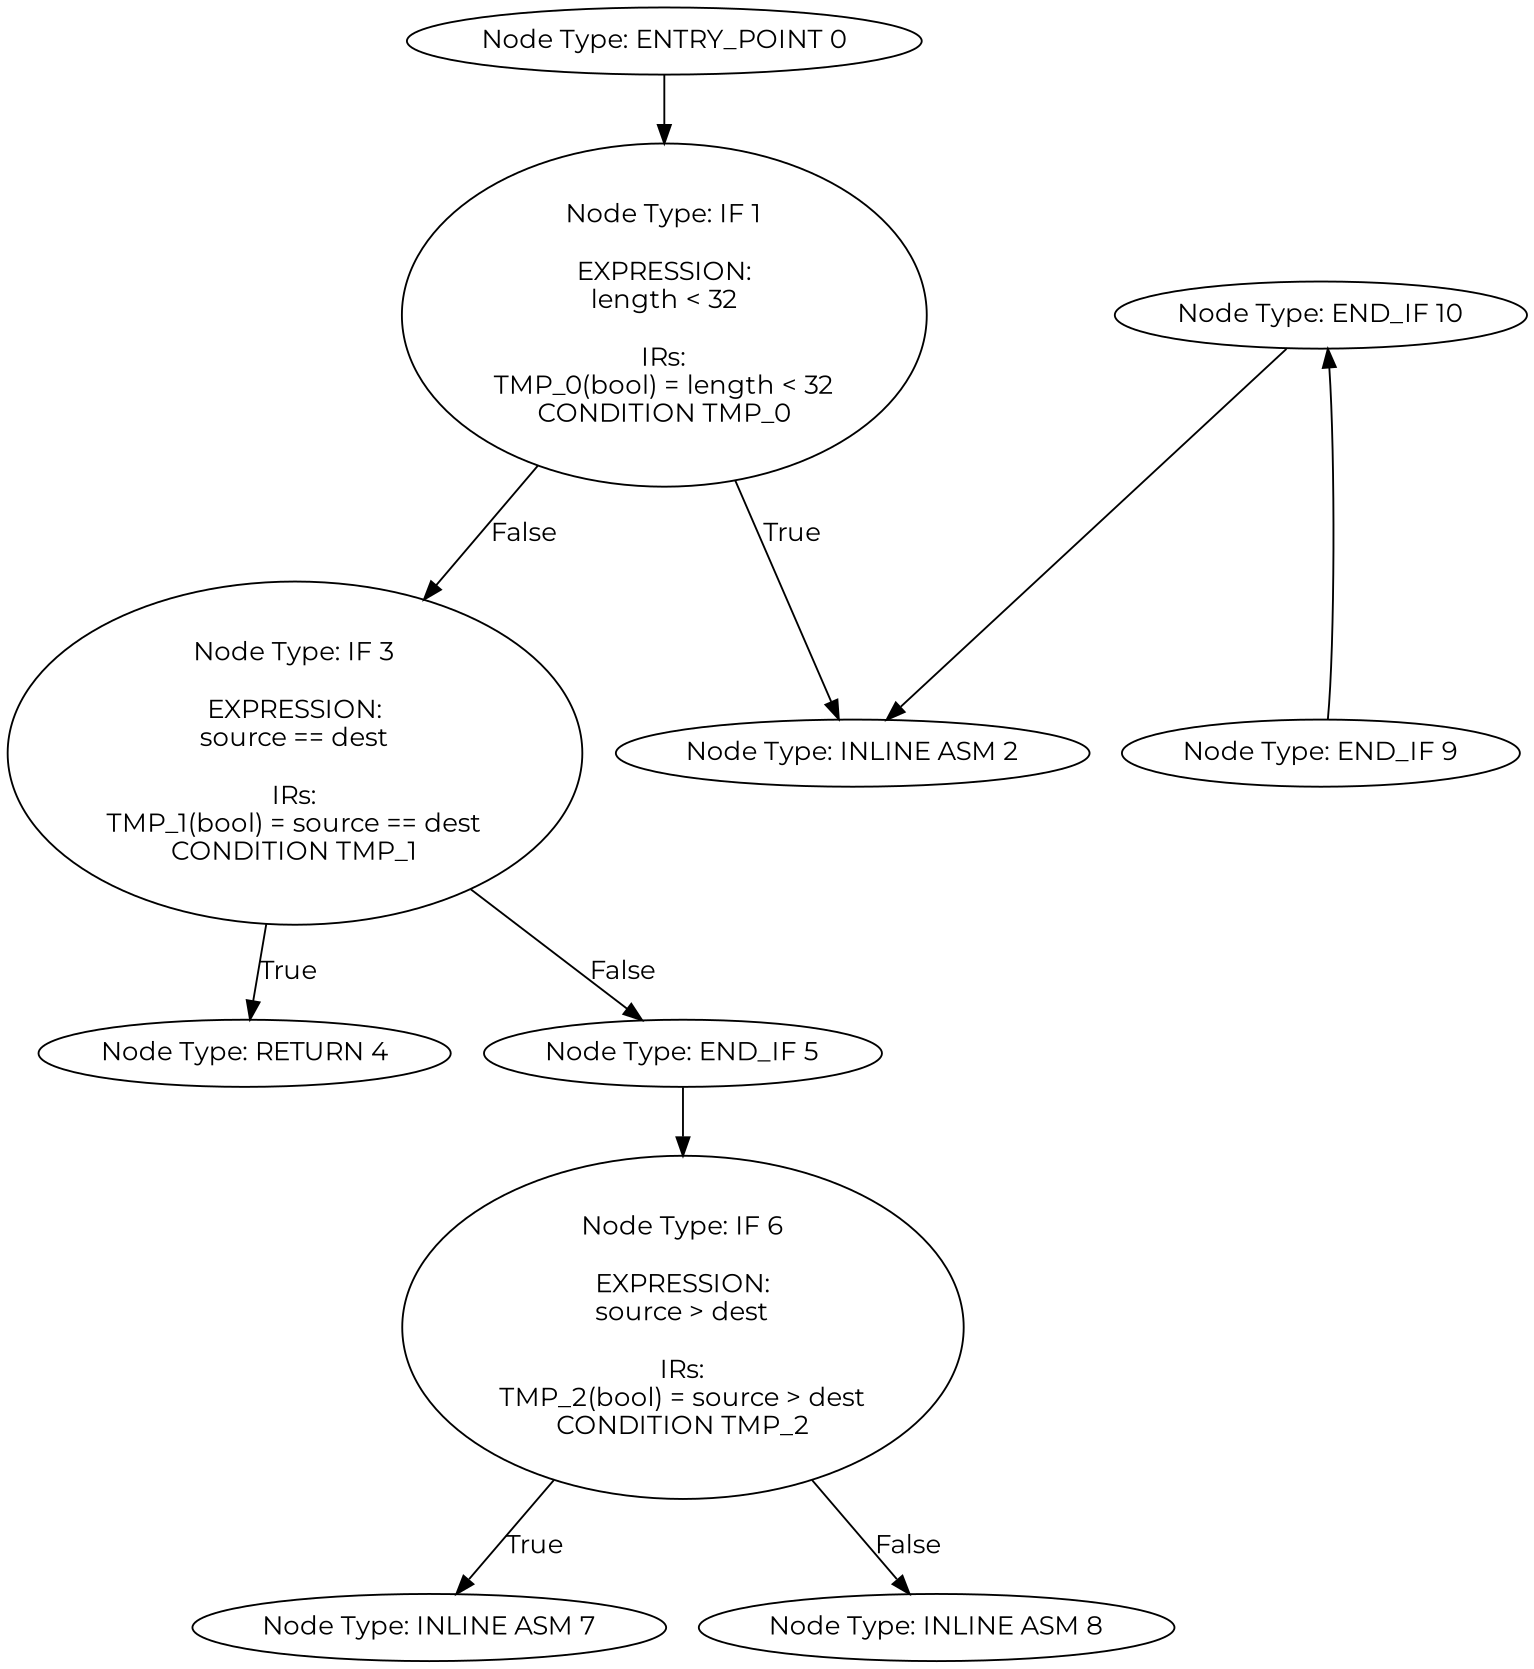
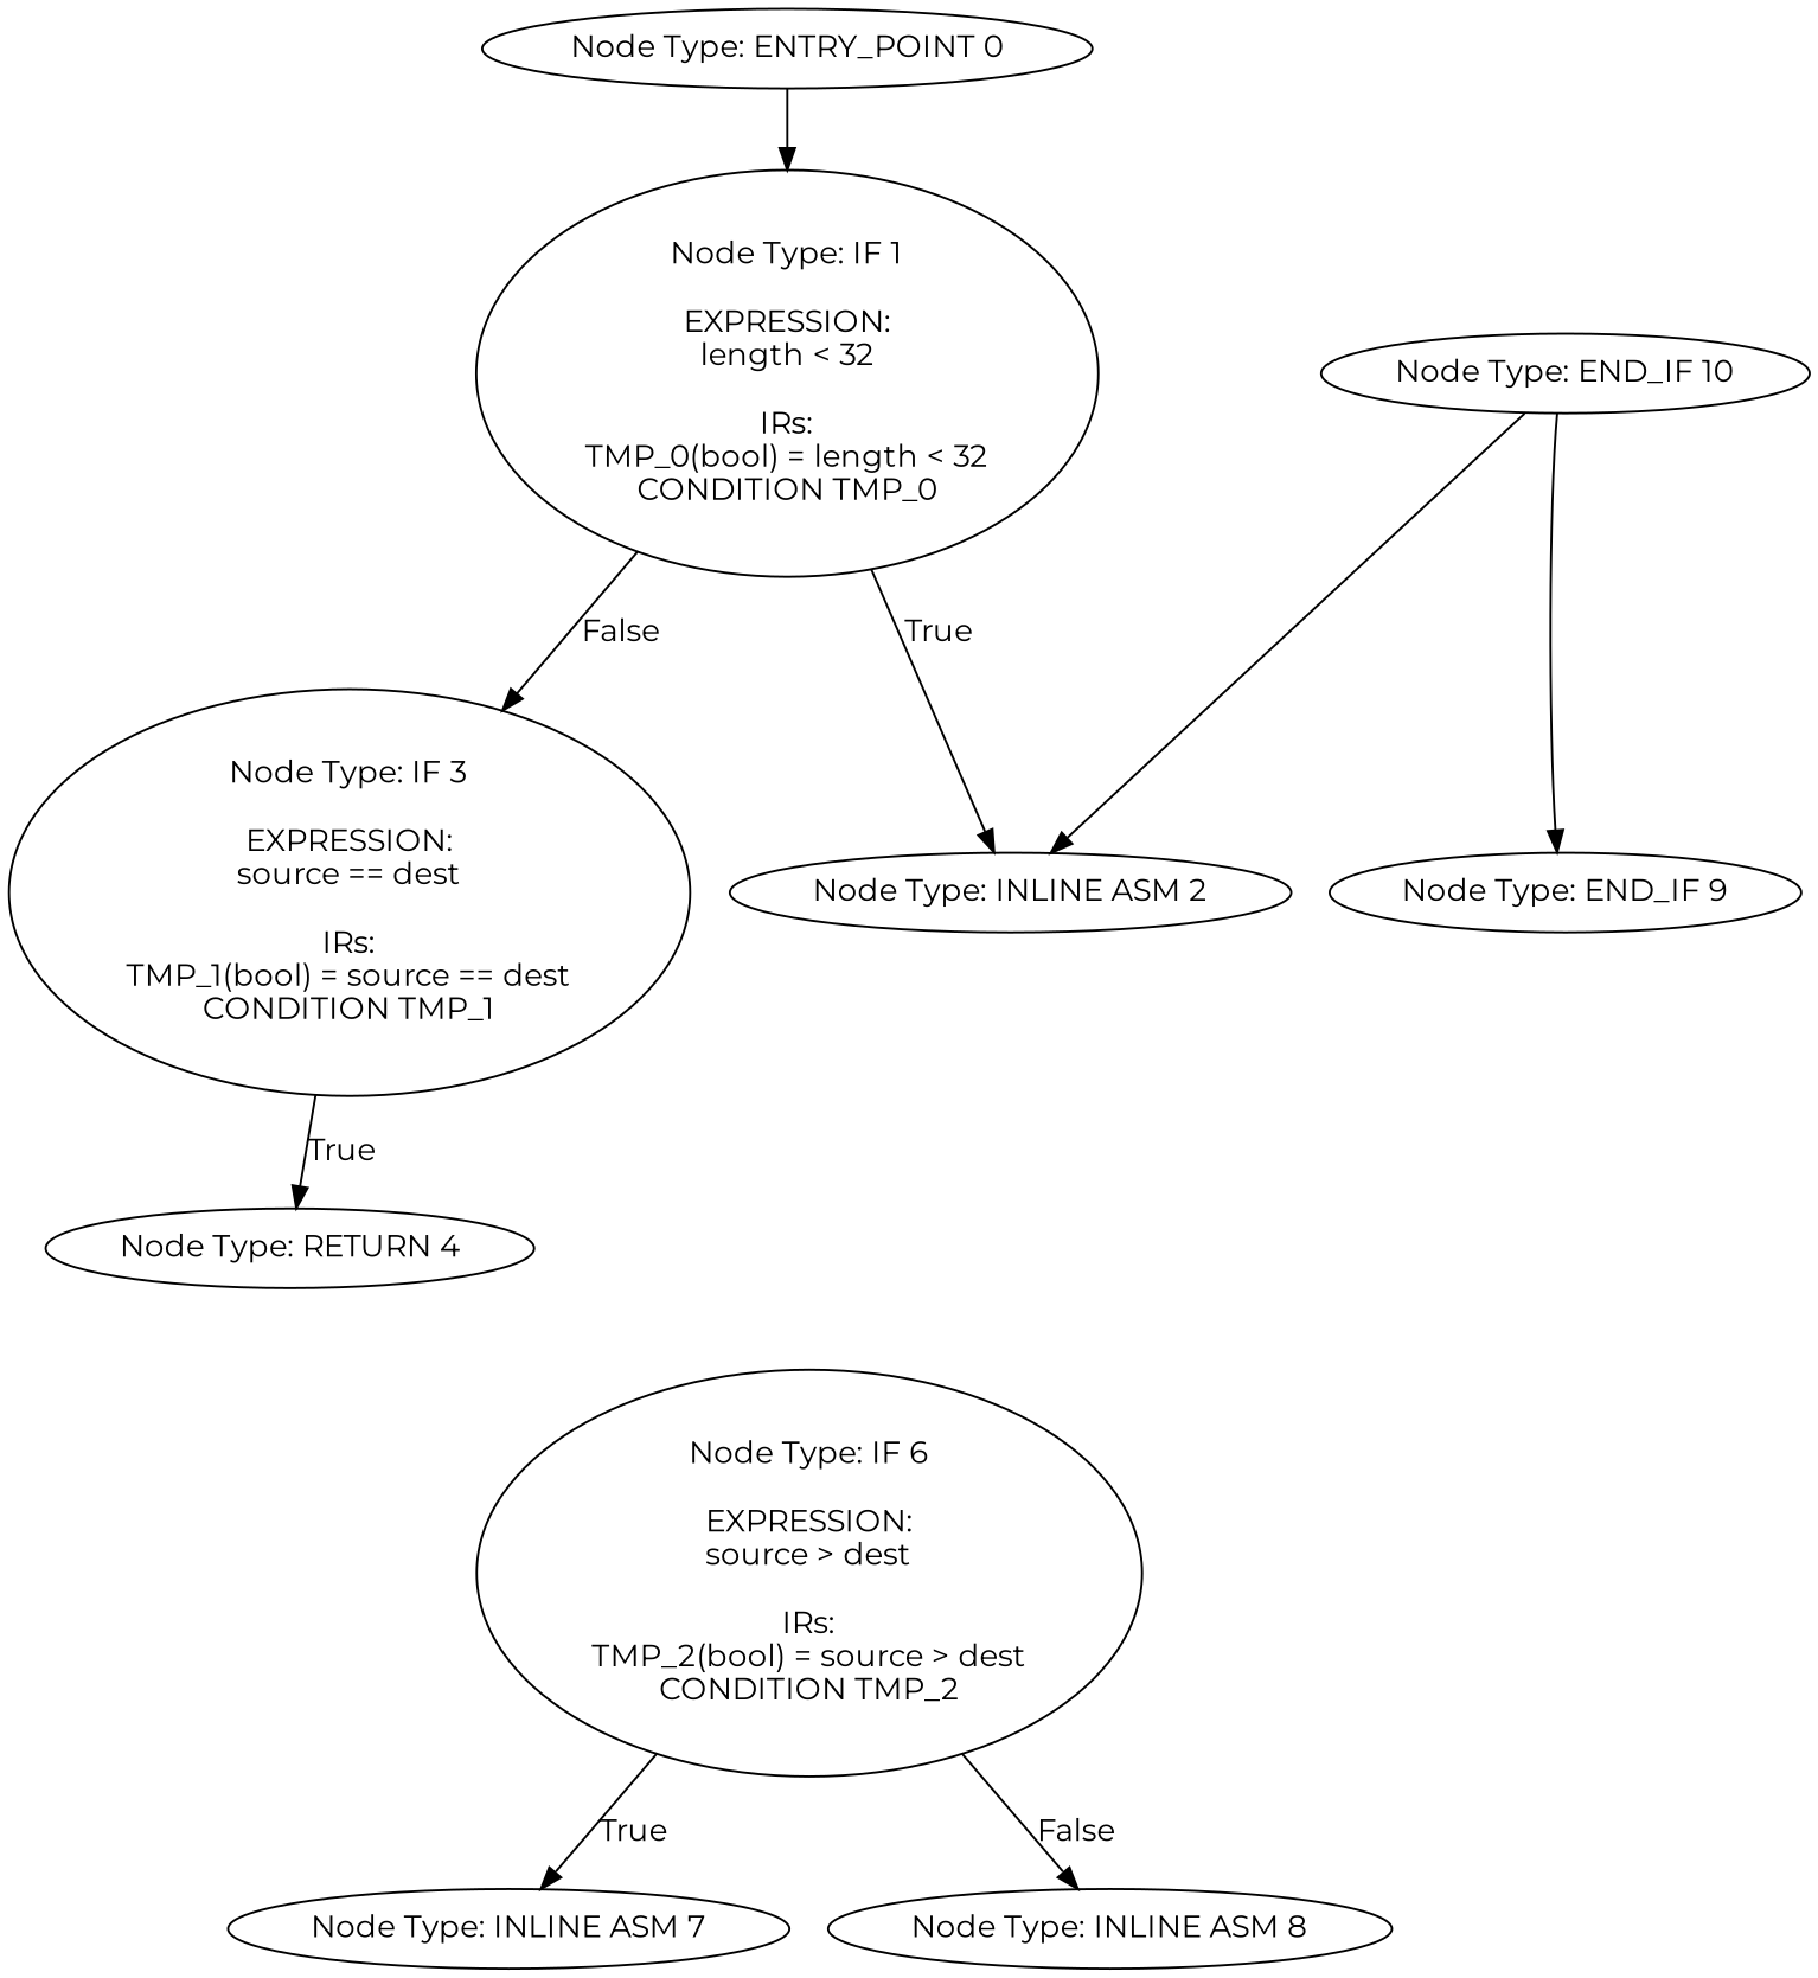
  digraph {
    fontname=Montserrat
    node [fontname=Montserrat]
    edge [fontname=Montserrat]
    n1 [label="Node Type: ENTRY_POINT 0\n"]
    n2 [label="Node Type: IF 1\n\nEXPRESSION:\nlength < 32\n\nIRs:\nTMP_0(bool) = length < 32\nCONDITION TMP_0"]
    n3 [label="Node Type: INLINE ASM 2\n"]
    n4 [label="Node Type: IF 3\n\nEXPRESSION:\nsource == dest\n\nIRs:\nTMP_1(bool) = source == dest\nCONDITION TMP_1"]
    n5 [label="Node Type: RETURN 4\n"]
-   n6 [label="Node Type: END_IF 5\n"]
    n7 [label="Node Type: END_IF 10\n"]
    n8 [label="Node Type: IF 6\n\nEXPRESSION:\nsource > dest\n\nIRs:\nTMP_2(bool) = source > dest\nCONDITION TMP_2"]
    n9 [label="Node Type: INLINE ASM 7\n"]
    n10 [label="Node Type: INLINE ASM 8\n"]
    n11 [label="Node Type: END_IF 9\n"]
    n1 -> n2
    n2 -> n3 [label=True]
    n2 -> n4 [label=False]
    n4 -> n5 [label=True]
-   n4 -> n6 [label=False]
-   n6 -> n8
    n7 -> n3
    n8 -> n9 [label=True]
    n8 -> n10 [label=False]
-   n11 -> n7
+   n7 -> n11
  }
